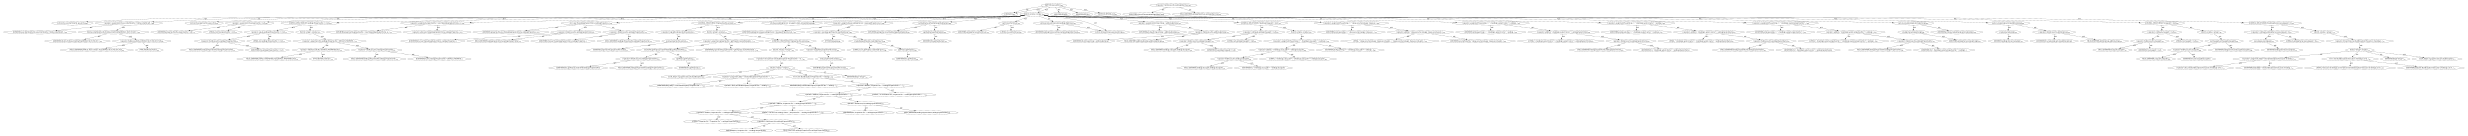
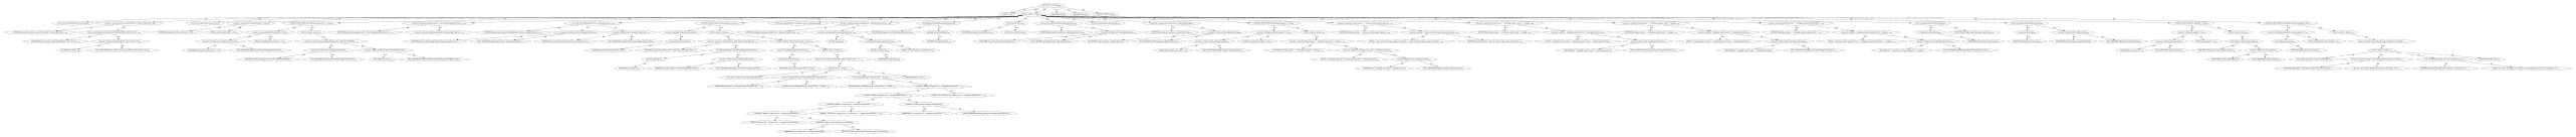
  digraph {
    fontname="Noto Sans"
    node [fontname="Noto Sans"]
    edge [fontname="Noto Sans"]
    n1 [label=<(METHOD,executeWLS)<SUB>267</SUB>>]
    n2 [label=<(PARAM,this)<SUB>267</SUB>>]
    n3 [label=<(BLOCK,&lt;empty&gt;,&lt;empty&gt;)<SUB>267</SUB>>]
    n4 [label=<(MODIFIER,PRIVATE)>]
    n5 [label=<(MODIFIER,VIRTUAL)>]
    n6 [label=<(METHOD_RETURN,void)<SUB>267</SUB>>]
    n7 [label=<(LOCAL,File securityPolicyFile: java.io.File)<SUB>268</SUB>>]
    n8 [label=<(&lt;operator&gt;.assignment,File securityPolicyFile = findSecurityPolicyFil...)<SUB>268</SUB>>]
    n9 [label=<(LOCAL,File propertiesFile: java.io.File)<SUB>270</SUB>>]
    n10 [label=<(&lt;operator&gt;.assignment,File propertiesFile = null)<SUB>290</SUB>>]
    n11 [label=<(CONTROL_STRUCTURE,IF,if (weblogicPropertiesFile == null))<SUB>273</SUB>>]
    n12 [label=<(&lt;operator&gt;.assignment,propertiesFile = new File(weblogicSystemHome, w...)<SUB>276</SUB>>]
    n13 [label=<(&lt;init&gt;,new File(weblogicSystemHome, weblogicProperties...)<SUB>276</SUB>>]
    n14 [label=<(CONTROL_STRUCTURE,IF,if (!propertiesFile.exists()))<SUB>277</SUB>>]
    n15 [label=<(LOCAL,Java weblogicServer: org.apache.tools.ant.taskdefs.Java)<SUB>288</SUB>>]
    n16 [label=<(&lt;operator&gt;.assignment,Java weblogicServer = (Java) getProject().creat...)<SUB>288</SUB>>]
    n17 [label=<(setTaskName,setTaskName(getTaskName()))<SUB>289</SUB>>]
    n18 [label=<(setFork,setFork(true))<SUB>296</SUB>>]
    n19 [label=<(setClassname,setClassname(weblogicMainClass))<SUB>291</SUB>>]
    n20 [label=<(LOCAL,String jvmArgs: java.lang.String)<SUB>293</SUB>>]
    n21 [label=<(&lt;operator&gt;.assignment,String jvmArgs = additionalJvmArgs)<SUB>293</SUB>>]
    n22 [label=<(CONTROL_STRUCTURE,IF,if (weblogicClasspath != null))<SUB>295</SUB>>]
    n23 [label=<(&lt;operator&gt;.assignmentPlus,jvmArgs += &quot; -Djava.security.manager -Djava.sec...)<SUB>299</SUB>>]
    n24 [label=<(&lt;operator&gt;.assignmentPlus,jvmArgs += &quot; -Dweblogic.system.home=&quot; + weblogi...)<SUB>300</SUB>>]
    n25 [label=<(&lt;operator&gt;.assignmentPlus,jvmArgs += &quot; -Dweblogic.system.name=&quot; + weblogi...)<SUB>301</SUB>>]
    n26 [label=<(&lt;operator&gt;.assignmentPlus,jvmArgs += &quot; -Dweblogic.system.propertiesFile=&quot;...)<SUB>302</SUB>>]
    n27 [label=<(setLine,createJvmarg().setLine(jvmArgs))<SUB>304</SUB>>]
    n28 [label=<(setLine,createArg().setLine(additionalArgs))<SUB>305</SUB>>]
    n29 [label=<(CONTROL_STRUCTURE,IF,if (classpath != null))<SUB>307</SUB>>]
    n30 [label=<(CONTROL_STRUCTURE,IF,if (weblogicServer.executeJava() != 0))<SUB>310</SUB>>]
    n31 [label=<(IDENTIFIER,securityPolicyFile,File securityPolicyFile = findSecurityPolicyFil...)<SUB>268</SUB>>]
    n32 [label=<(findSecurityPolicyFile,this.findSecurityPolicyFile(DEFAULT_WL51_POLICY...)<SUB>269</SUB>>]
    n33 [label=<(IDENTIFIER,propertiesFile,File propertiesFile = null)<SUB>270</SUB>>]
    n34 [label=<(LITERAL,null,File propertiesFile = null)<SUB>270</SUB>>]
    n35 [label=<(&lt;operator&gt;.equals,weblogicPropertiesFile == null)<SUB>273</SUB>>]
    n36 [label=<(BLOCK,&lt;empty&gt;,&lt;empty&gt;)<SUB>273</SUB>>]
    n37 [label=<(IDENTIFIER,propertiesFile,propertiesFile = new File(weblogicSystemHome, w...)<SUB>276</SUB>>]
    n38 [label=<(&lt;operator&gt;.alloc,new File(weblogicSystemHome, weblogicProperties...)<SUB>276</SUB>>]
    n39 [label=<(IDENTIFIER,propertiesFile,new File(weblogicSystemHome, weblogicProperties...)<SUB>276</SUB>>]
    n40 [label=<(&lt;operator&gt;.fieldAccess,this.weblogicSystemHome)<SUB>276</SUB>>]
    n41 [label=<(&lt;operator&gt;.fieldAccess,this.weblogicPropertiesFile)<SUB>276</SUB>>]
    n42 [label=<(&lt;operator&gt;.logicalNot,!propertiesFile.exists())<SUB>277</SUB>>]
    n43 [label=<(BLOCK,&lt;empty&gt;,&lt;empty&gt;)<SUB>277</SUB>>]
    n44 [label=<(IDENTIFIER,weblogicServer,Java weblogicServer = (Java) getProject().creat...)<SUB>288</SUB>>]
    n45 [label=<(&lt;operator&gt;.cast,(Java) getProject().createTask(&quot;java&quot;))<SUB>288</SUB>>]
    n46 [label=<(IDENTIFIER,weblogicServer,setTaskName(getTaskName()))<SUB>289</SUB>>]
    n47 [label=<(getTaskName,getTaskName())<SUB>289</SUB>>]
    n48 [label=<(IDENTIFIER,weblogicServer,setFork(true))<SUB>290</SUB>>]
    n49 [label=<(LITERAL,true,setFork(true))<SUB>290</SUB>>]
    n50 [label=<(IDENTIFIER,weblogicServer,setClassname(weblogicMainClass))<SUB>291</SUB>>]
    n51 [label=<(&lt;operator&gt;.fieldAccess,this.weblogicMainClass)<SUB>291</SUB>>]
    n52 [label=<(IDENTIFIER,jvmArgs,String jvmArgs = additionalJvmArgs)<SUB>293</SUB>>]
    n53 [label=<(&lt;operator&gt;.fieldAccess,this.additionalJvmArgs)<SUB>293</SUB>>]
    n54 [label=<(&lt;operator&gt;.notEquals,weblogicClasspath != null)<SUB>295</SUB>>]
    n55 [label=<(BLOCK,&lt;empty&gt;,&lt;empty&gt;)<SUB>295</SUB>>]
    n56 [label=<(IDENTIFIER,jvmArgs,jvmArgs += &quot; -Djava.security.manager -Djava.sec...)<SUB>299</SUB>>]
    n57 [label=<(&lt;operator&gt;.addition,&quot; -Djava.security.manager -Djava.security.polic...)<SUB>299</SUB>>]
    n58 [label=<(IDENTIFIER,jvmArgs,jvmArgs += &quot; -Dweblogic.system.home=&quot; + weblogi...)<SUB>300</SUB>>]
    n59 [label=<(&lt;operator&gt;.addition,&quot; -Dweblogic.system.home=&quot; + weblogicSystemHome)<SUB>300</SUB>>]
    n60 [label=<(IDENTIFIER,jvmArgs,jvmArgs += &quot; -Dweblogic.system.name=&quot; + weblogi...)<SUB>301</SUB>>]
    n61 [label=<(&lt;operator&gt;.addition,&quot; -Dweblogic.system.name=&quot; + weblogicSystemName)<SUB>301</SUB>>]
    n62 [label=<(IDENTIFIER,jvmArgs,jvmArgs += &quot; -Dweblogic.system.propertiesFile=&quot;...)<SUB>302</SUB>>]
    n63 [label=<(&lt;operator&gt;.addition,&quot; -Dweblogic.system.propertiesFile=&quot; + weblogic...)<SUB>302</SUB>>]
    n64 [label=<(createJvmarg,createJvmarg())<SUB>304</SUB>>]
    n65 [label=<(IDENTIFIER,jvmArgs,createJvmarg().setLine(jvmArgs))<SUB>304</SUB>>]
    n66 [label=<(createArg,createArg())<SUB>305</SUB>>]
    n67 [label=<(&lt;operator&gt;.fieldAccess,this.additionalArgs)<SUB>305</SUB>>]
    n68 [label=<(&lt;operator&gt;.notEquals,classpath != null)<SUB>307</SUB>>]
    n69 [label=<(BLOCK,&lt;empty&gt;,&lt;empty&gt;)<SUB>307</SUB>>]
    n70 [label=<(&lt;operator&gt;.notEquals,weblogicServer.executeJava() != 0)<SUB>310</SUB>>]
    n71 [label=<(BLOCK,&lt;empty&gt;,&lt;empty&gt;)<SUB>310</SUB>>]
    n72 [label=<(IDENTIFIER,this,this.findSecurityPolicyFile(DEFAULT_WL51_POLICY...)<SUB>269</SUB>>]
    n73 [label=<(&lt;operator&gt;.fieldAccess,WLRun.DEFAULT_WL51_POLICY_FILE)<SUB>269</SUB>>]
    n74 [label=<(TYPE_REF,WLRun,WLRun)<SUB>269</SUB>>]
    n75 [label=<(FIELD_IDENTIFIER,DEFAULT_WL51_POLICY_FILE,DEFAULT_WL51_POLICY_FILE)<SUB>269</SUB>>]
    n76 [label=<(&lt;operator&gt;.fieldAccess,this.weblogicPropertiesFile)<SUB>273</SUB>>]
    n77 [label=<(LITERAL,null,weblogicPropertiesFile == null)<SUB>273</SUB>>]
    n78 [label=<(&lt;operator&gt;.assignment,this.weblogicPropertiesFile = DEFAULT_PROPERTIE...)<SUB>274</SUB>>]
    n79 [label=<(IDENTIFIER,this,weblogicPropertiesFile == null)>]
    n80 [label=<(FIELD_IDENTIFIER,weblogicPropertiesFile,weblogicPropertiesFile)<SUB>273</SUB>>]
    n81 [label=<(&lt;operator&gt;.fieldAccess,this.weblogicPropertiesFile)<SUB>274</SUB>>]
    n82 [label=<(&lt;operator&gt;.fieldAccess,WLRun.DEFAULT_PROPERTIES_FILE)<SUB>274</SUB>>]
    n83 [label=<(IDENTIFIER,this,this.weblogicPropertiesFile = DEFAULT_PROPERTIE...)>]
    n84 [label=<(FIELD_IDENTIFIER,weblogicPropertiesFile,weblogicPropertiesFile)<SUB>274</SUB>>]
    n85 [label=<(TYPE_REF,WLRun,WLRun)<SUB>274</SUB>>]
    n86 [label=<(FIELD_IDENTIFIER,DEFAULT_PROPERTIES_FILE,DEFAULT_PROPERTIES_FILE)<SUB>274</SUB>>]
    n87 [label=<(IDENTIFIER,this,new File(weblogicSystemHome, weblogicProperties...)>]
    n88 [label=<(FIELD_IDENTIFIER,weblogicSystemHome,weblogicSystemHome)<SUB>276</SUB>>]
    n89 [label=<(IDENTIFIER,this,new File(weblogicSystemHome, weblogicProperties...)>]
    n90 [label=<(FIELD_IDENTIFIER,weblogicPropertiesFile,weblogicPropertiesFile)<SUB>276</SUB>>]
    n91 [label=<(exists,propertiesFile.exists())<SUB>277</SUB>>]
    n92 [label=<(&lt;operator&gt;.assignment,propertiesFile = getProject().resolveFile(weblo...)<SUB>279</SUB>>]
    n93 [label=<(CONTROL_STRUCTURE,IF,if (!propertiesFile.exists()))<SUB>280</SUB>>]
    n94 [label=<(IDENTIFIER,propertiesFile,propertiesFile.exists())<SUB>277</SUB>>]
    n95 [label=<(IDENTIFIER,propertiesFile,propertiesFile = getProject().resolveFile(weblo...)<SUB>279</SUB>>]
    n96 [label=<(resolveFile,getProject().resolveFile(weblogicPropertiesFile))<SUB>279</SUB>>]
    n97 [label=<(&lt;operator&gt;.logicalNot,!propertiesFile.exists())<SUB>280</SUB>>]
    n98 [label=<(BLOCK,&lt;empty&gt;,&lt;empty&gt;)<SUB>280</SUB>>]
    n99 [label=<(getProject,getProject())<SUB>279</SUB>>]
    n100 [label=<(&lt;operator&gt;.fieldAccess,this.weblogicPropertiesFile)<SUB>279</SUB>>]
    n101 [label=<(IDENTIFIER,this,getProject())<SUB>279</SUB>>]
    n102 [label=<(IDENTIFIER,this,getProject().resolveFile(weblogicPropertiesFile))>]
    n103 [label=<(FIELD_IDENTIFIER,weblogicPropertiesFile,weblogicPropertiesFile)<SUB>279</SUB>>]
    n104 [label=<(exists,propertiesFile.exists())<SUB>280</SUB>>]
    n105 [label=<(&lt;operator&gt;.throw,throw new BuildException(&quot;Properties file &quot; + w...)<SUB>281</SUB>>]
    n106 [label=<(IDENTIFIER,propertiesFile,propertiesFile.exists())<SUB>280</SUB>>]
    n107 [label=<(BLOCK,&lt;empty&gt;,&lt;empty&gt;)<SUB>281</SUB>>]
    n108 [label=<(LOCAL,$obj7: org.apache.tools.ant.BuildException)<SUB>281</SUB>>]
    n109 [label=<(&lt;operator&gt;.assignment,$obj7 = new BuildException(&quot;Properties file &quot; +...)<SUB>281</SUB>>]
    n110 [label=<(&lt;init&gt;,new BuildException(&quot;Properties file &quot; + weblogi...)<SUB>281</SUB>>]
    n111 [label=<(IDENTIFIER,$obj7,&lt;empty&gt;)<SUB>281</SUB>>]
    n112 [label=<(IDENTIFIER,$obj7,$obj7 = new BuildException(&quot;Properties file &quot; +...)<SUB>281</SUB>>]
    n113 [label=<(&lt;operator&gt;.alloc,new BuildException(&quot;Properties file &quot; + weblogi...)<SUB>281</SUB>>]
    n114 [label=<(IDENTIFIER,$obj7,new BuildException(&quot;Properties file &quot; + weblogi...)<SUB>281</SUB>>]
    n115 [label=<(&lt;operator&gt;.addition,&quot;Properties file &quot; + weblogicPropertiesFile + &quot;...)<SUB>281</SUB>>]
    n116 [label=<(&lt;operator&gt;.addition,&quot;Properties file &quot; + weblogicPropertiesFile + &quot;...)<SUB>281</SUB>>]
    n117 [label=<(LITERAL,&quot; or as absolute file&quot;,&quot;Properties file &quot; + weblogicPropertiesFile + &quot;...)<SUB>284</SUB>>]
    n118 [label=<(&lt;operator&gt;.addition,&quot;Properties file &quot; + weblogicPropertiesFile + &quot;...)<SUB>281</SUB>>]
    n119 [label=<(&lt;operator&gt;.fieldAccess,this.weblogicSystemHome)<SUB>283</SUB>>]
    n120 [label=<(&lt;operator&gt;.addition,&quot;Properties file &quot; + weblogicPropertiesFile)<SUB>281</SUB>>]
    n121 [label=<(LITERAL,&quot; not found in weblogic home &quot;,&quot;Properties file &quot; + weblogicPropertiesFile + &quot;...)<SUB>283</SUB>>]
    n122 [label=<(IDENTIFIER,this,&quot;Properties file &quot; + weblogicPropertiesFile + &quot;...)>]
    n123 [label=<(FIELD_IDENTIFIER,weblogicSystemHome,weblogicSystemHome)<SUB>283</SUB>>]
    n124 [label=<(LITERAL,&quot;Properties file &quot;,&quot;Properties file &quot; + weblogicPropertiesFile)<SUB>281</SUB>>]
    n125 [label=<(&lt;operator&gt;.fieldAccess,this.weblogicPropertiesFile)<SUB>282</SUB>>]
    n126 [label=<(IDENTIFIER,this,&quot;Properties file &quot; + weblogicPropertiesFile)>]
    n127 [label=<(FIELD_IDENTIFIER,weblogicPropertiesFile,weblogicPropertiesFile)<SUB>282</SUB>>]
    n128 [label=<(TYPE_REF,Java,Java)<SUB>288</SUB>>]
    n129 [label=<(createTask,getProject().createTask(&quot;java&quot;))<SUB>288</SUB>>]
    n130 [label=<(getProject,getProject())<SUB>288</SUB>>]
    n131 [label=<(LITERAL,&quot;java&quot;,getProject().createTask(&quot;java&quot;))<SUB>288</SUB>>]
    n132 [label=<(IDENTIFIER,this,getProject())<SUB>288</SUB>>]
    n133 [label=<(IDENTIFIER,this,getTaskName())<SUB>289</SUB>>]
    n134 [label=<(IDENTIFIER,this,setClassname(weblogicMainClass))>]
    n135 [label=<(FIELD_IDENTIFIER,weblogicMainClass,weblogicMainClass)<SUB>291</SUB>>]
    n136 [label=<(IDENTIFIER,this,String jvmArgs = additionalJvmArgs)>]
    n137 [label=<(FIELD_IDENTIFIER,additionalJvmArgs,additionalJvmArgs)<SUB>293</SUB>>]
    n138 [label=<(&lt;operator&gt;.fieldAccess,this.weblogicClasspath)<SUB>295</SUB>>]
    n139 [label=<(LITERAL,null,weblogicClasspath != null)<SUB>295</SUB>>]
    n140 [label=<(&lt;operator&gt;.assignmentPlus,jvmArgs += &quot; -Dweblogic.class.path=&quot; + weblogic...)<SUB>296</SUB>>]
    n141 [label=<(IDENTIFIER,this,weblogicClasspath != null)>]
    n142 [label=<(FIELD_IDENTIFIER,weblogicClasspath,weblogicClasspath)<SUB>295</SUB>>]
    n143 [label=<(IDENTIFIER,jvmArgs,jvmArgs += &quot; -Dweblogic.class.path=&quot; + weblogic...)<SUB>296</SUB>>]
    n144 [label=<(&lt;operator&gt;.addition,&quot; -Dweblogic.class.path=&quot; + weblogicClasspath)<SUB>296</SUB>>]
    n145 [label=<(LITERAL,&quot; -Dweblogic.class.path=&quot;,&quot; -Dweblogic.class.path=&quot; + weblogicClasspath)<SUB>296</SUB>>]
    n146 [label=<(&lt;operator&gt;.fieldAccess,this.weblogicClasspath)<SUB>296</SUB>>]
    n147 [label=<(IDENTIFIER,this,&quot; -Dweblogic.class.path=&quot; + weblogicClasspath)>]
    n148 [label=<(FIELD_IDENTIFIER,weblogicClasspath,weblogicClasspath)<SUB>296</SUB>>]
    n149 [label=<(LITERAL,&quot; -Djava.security.manager -Djava.security.polic...,&quot; -Djava.security.manager -Djava.security.polic...)<SUB>299</SUB>>]
    n150 [label=<(IDENTIFIER,securityPolicyFile,&quot; -Djava.security.manager -Djava.security.polic...)<SUB>299</SUB>>]
    n151 [label=<(LITERAL,&quot; -Dweblogic.system.home=&quot;,&quot; -Dweblogic.system.home=&quot; + weblogicSystemHome)<SUB>300</SUB>>]
    n152 [label=<(&lt;operator&gt;.fieldAccess,this.weblogicSystemHome)<SUB>300</SUB>>]
    n153 [label=<(IDENTIFIER,this,&quot; -Dweblogic.system.home=&quot; + weblogicSystemHome)>]
    n154 [label=<(FIELD_IDENTIFIER,weblogicSystemHome,weblogicSystemHome)<SUB>300</SUB>>]
    n155 [label=<(LITERAL,&quot; -Dweblogic.system.name=&quot;,&quot; -Dweblogic.system.name=&quot; + weblogicSystemName)<SUB>301</SUB>>]
    n156 [label=<(&lt;operator&gt;.fieldAccess,this.weblogicSystemName)<SUB>301</SUB>>]
    n157 [label=<(IDENTIFIER,this,&quot; -Dweblogic.system.name=&quot; + weblogicSystemName)>]
    n158 [label=<(FIELD_IDENTIFIER,weblogicSystemName,weblogicSystemName)<SUB>301</SUB>>]
    n159 [label=<(LITERAL,&quot; -Dweblogic.system.propertiesFile=&quot;,&quot; -Dweblogic.system.propertiesFile=&quot; + weblogic...)<SUB>302</SUB>>]
    n160 [label=<(&lt;operator&gt;.fieldAccess,this.weblogicPropertiesFile)<SUB>302</SUB>>]
    n161 [label=<(IDENTIFIER,this,&quot; -Dweblogic.system.propertiesFile=&quot; + weblogic...)>]
    n162 [label=<(FIELD_IDENTIFIER,weblogicPropertiesFile,weblogicPropertiesFile)<SUB>302</SUB>>]
    n163 [label=<(IDENTIFIER,weblogicServer,createJvmarg())<SUB>304</SUB>>]
    n164 [label=<(IDENTIFIER,weblogicServer,createArg())<SUB>305</SUB>>]
    n165 [label=<(IDENTIFIER,this,createArg().setLine(additionalArgs))>]
    n166 [label=<(FIELD_IDENTIFIER,additionalArgs,additionalArgs)<SUB>305</SUB>>]
    n167 [label=<(&lt;operator&gt;.fieldAccess,this.classpath)<SUB>307</SUB>>]
    n168 [label=<(LITERAL,null,classpath != null)<SUB>307</SUB>>]
    n169 [label=<(setClasspath,setClasspath(classpath))<SUB>308</SUB>>]
    n170 [label=<(IDENTIFIER,this,classpath != null)>]
    n171 [label=<(FIELD_IDENTIFIER,classpath,classpath)<SUB>307</SUB>>]
    n172 [label=<(IDENTIFIER,weblogicServer,setClasspath(classpath))<SUB>308</SUB>>]
    n173 [label=<(&lt;operator&gt;.fieldAccess,this.classpath)<SUB>308</SUB>>]
    n174 [label=<(IDENTIFIER,this,setClasspath(classpath))>]
    n175 [label=<(FIELD_IDENTIFIER,classpath,classpath)<SUB>308</SUB>>]
    n176 [label=<(executeJava,executeJava())<SUB>310</SUB>>]
    n177 [label=<(LITERAL,0,weblogicServer.executeJava() != 0)<SUB>310</SUB>>]
    n178 [label=<(&lt;operator&gt;.throw,throw new BuildException(&quot;Execution of weblogic...)<SUB>311</SUB>>]
    n179 [label=<(IDENTIFIER,weblogicServer,executeJava())<SUB>310</SUB>>]
    n180 [label=<(BLOCK,&lt;empty&gt;,&lt;empty&gt;)<SUB>311</SUB>>]
    n181 [label=<(LOCAL,$obj8: org.apache.tools.ant.BuildException)<SUB>311</SUB>>]
    n182 [label=<(&lt;operator&gt;.assignment,$obj8 = new BuildException(&quot;Execution of weblog...)<SUB>311</SUB>>]
    n183 [label=<(&lt;init&gt;,new BuildException(&quot;Execution of weblogic serve...)<SUB>311</SUB>>]
    n184 [label=<(IDENTIFIER,$obj8,&lt;empty&gt;)<SUB>311</SUB>>]
    n185 [label=<(IDENTIFIER,$obj8,$obj8 = new BuildException(&quot;Execution of weblog...)<SUB>311</SUB>>]
    n186 [label=<(&lt;operator&gt;.alloc,new BuildException(&quot;Execution of weblogic serve...)<SUB>311</SUB>>]
    n187 [label=<(IDENTIFIER,$obj8,new BuildException(&quot;Execution of weblogic serve...)<SUB>311</SUB>>]
    n188 [label=<(LITERAL,&quot;Execution of weblogic server failed&quot;,new BuildException(&quot;Execution of weblogic serve...)<SUB>311</SUB>>]
    n1 -> n2 [label="AST: "]
    n1 -> n2 [label="DDG: "]
    n1 -> n3 [label="AST: "]
    n1 -> n4 [label="AST: "]
    n1 -> n5 [label="AST: "]
    n1 -> n6 [label="AST: "]
    n3 -> n7 [label="AST: "]
    n3 -> n8 [label="AST: "]
    n3 -> n9 [label="AST: "]
    n3 -> n10 [label="AST: "]
    n3 -> n11 [label="AST: "]
    n3 -> n12 [label="AST: "]
    n3 -> n13 [label="AST: "]
    n3 -> n14 [label="AST: "]
    n3 -> n15 [label="AST: "]
    n3 -> n16 [label="AST: "]
    n3 -> n17 [label="AST: "]
    n3 -> n18 [label="AST: "]
    n3 -> n19 [label="AST: "]
    n3 -> n20 [label="AST: "]
    n3 -> n21 [label="AST: "]
    n3 -> n22 [label="AST: "]
    n3 -> n23 [label="AST: "]
    n3 -> n24 [label="AST: "]
    n3 -> n25 [label="AST: "]
    n3 -> n26 [label="AST: "]
    n3 -> n27 [label="AST: "]
    n3 -> n28 [label="AST: "]
    n3 -> n29 [label="AST: "]
    n3 -> n30 [label="AST: "]
    n8 -> n31 [label="AST: "]
    n8 -> n32 [label="AST: "]
    n10 -> n33 [label="AST: "]
    n10 -> n34 [label="AST: "]
    n11 -> n35 [label="AST: "]
    n11 -> n36 [label="AST: "]
    n12 -> n37 [label="AST: "]
    n12 -> n38 [label="AST: "]
    n13 -> n39 [label="AST: "]
    n13 -> n40 [label="AST: "]
    n13 -> n41 [label="AST: "]
    n14 -> n42 [label="AST: "]
    n14 -> n43 [label="AST: "]
    n16 -> n44 [label="AST: "]
    n16 -> n45 [label="AST: "]
    n17 -> n46 [label="AST: "]
    n17 -> n47 [label="AST: "]
    n18 -> n48 [label="AST: "]
    n18 -> n49 [label="AST: "]
    n19 -> n50 [label="AST: "]
-   n19 -> n20 [label="AST: "]
+   n19 -> n51 [label="AST: "]
    n21 -> n52 [label="AST: "]
    n21 -> n53 [label="AST: "]
    n22 -> n54 [label="AST: "]
    n22 -> n55 [label="AST: "]
    n23 -> n56 [label="AST: "]
    n23 -> n57 [label="AST: "]
    n24 -> n58 [label="AST: "]
    n24 -> n59 [label="AST: "]
    n25 -> n60 [label="AST: "]
    n25 -> n61 [label="AST: "]
    n26 -> n62 [label="AST: "]
    n26 -> n63 [label="AST: "]
    n27 -> n64 [label="AST: "]
    n27 -> n65 [label="AST: "]
    n28 -> n66 [label="AST: "]
    n28 -> n67 [label="AST: "]
    n29 -> n68 [label="AST: "]
    n29 -> n69 [label="AST: "]
    n30 -> n70 [label="AST: "]
    n30 -> n71 [label="AST: "]
    n32 -> n72 [label="AST: "]
    n32 -> n73 [label="AST: "]
    n35 -> n76 [label="AST: "]
    n35 -> n77 [label="AST: "]
    n36 -> n78 [label="AST: "]
    n40 -> n87 [label="AST: "]
    n40 -> n88 [label="AST: "]
    n41 -> n89 [label="AST: "]
    n41 -> n90 [label="AST: "]
    n42 -> n91 [label="AST: "]
    n43 -> n92 [label="AST: "]
    n43 -> n93 [label="AST: "]
    n45 -> n128 [label="AST: "]
    n45 -> n129 [label="AST: "]
    n47 -> n133 [label="AST: "]
    n51 -> n134 [label="AST: "]
    n51 -> n135 [label="AST: "]
    n53 -> n136 [label="AST: "]
    n53 -> n137 [label="AST: "]
    n54 -> n138 [label="AST: "]
    n54 -> n139 [label="AST: "]
    n55 -> n140 [label="AST: "]
    n57 -> n149 [label="AST: "]
    n57 -> n150 [label="AST: "]
    n59 -> n151 [label="AST: "]
    n59 -> n152 [label="AST: "]
    n61 -> n155 [label="AST: "]
    n61 -> n156 [label="AST: "]
    n63 -> n159 [label="AST: "]
    n63 -> n160 [label="AST: "]
    n64 -> n163 [label="AST: "]
    n66 -> n164 [label="AST: "]
    n67 -> n165 [label="AST: "]
    n67 -> n166 [label="AST: "]
    n68 -> n167 [label="AST: "]
    n68 -> n168 [label="AST: "]
    n69 -> n169 [label="AST: "]
    n70 -> n176 [label="AST: "]
    n70 -> n177 [label="AST: "]
    n71 -> n178 [label="AST: "]
    n73 -> n74 [label="AST: "]
    n73 -> n75 [label="AST: "]
    n76 -> n79 [label="AST: "]
    n76 -> n80 [label="AST: "]
    n78 -> n81 [label="AST: "]
    n78 -> n82 [label="AST: "]
    n81 -> n83 [label="AST: "]
    n81 -> n84 [label="AST: "]
    n82 -> n85 [label="AST: "]
    n82 -> n86 [label="AST: "]
    n91 -> n94 [label="AST: "]
    n92 -> n95 [label="AST: "]
    n92 -> n96 [label="AST: "]
    n93 -> n97 [label="AST: "]
    n93 -> n98 [label="AST: "]
    n96 -> n99 [label="AST: "]
    n96 -> n100 [label="AST: "]
    n97 -> n104 [label="AST: "]
    n98 -> n105 [label="AST: "]
    n99 -> n101 [label="AST: "]
    n100 -> n102 [label="AST: "]
    n100 -> n103 [label="AST: "]
    n104 -> n106 [label="AST: "]
    n105 -> n107 [label="AST: "]
    n107 -> n108 [label="AST: "]
    n107 -> n109 [label="AST: "]
    n107 -> n110 [label="AST: "]
    n107 -> n111 [label="AST: "]
    n109 -> n112 [label="AST: "]
    n109 -> n113 [label="AST: "]
    n110 -> n114 [label="AST: "]
    n110 -> n115 [label="AST: "]
    n115 -> n116 [label="AST: "]
    n115 -> n117 [label="AST: "]
    n116 -> n118 [label="AST: "]
    n116 -> n119 [label="AST: "]
    n118 -> n120 [label="AST: "]
    n118 -> n121 [label="AST: "]
    n119 -> n122 [label="AST: "]
    n119 -> n123 [label="AST: "]
    n120 -> n124 [label="AST: "]
    n120 -> n125 [label="AST: "]
    n125 -> n126 [label="AST: "]
    n125 -> n127 [label="AST: "]
    n129 -> n130 [label="AST: "]
    n129 -> n131 [label="AST: "]
    n130 -> n132 [label="AST: "]
    n138 -> n141 [label="AST: "]
    n138 -> n142 [label="AST: "]
    n140 -> n143 [label="AST: "]
    n140 -> n144 [label="AST: "]
    n144 -> n145 [label="AST: "]
    n144 -> n146 [label="AST: "]
    n146 -> n147 [label="AST: "]
    n146 -> n148 [label="AST: "]
    n152 -> n153 [label="AST: "]
    n152 -> n154 [label="AST: "]
    n156 -> n157 [label="AST: "]
    n156 -> n158 [label="AST: "]
    n160 -> n161 [label="AST: "]
    n160 -> n162 [label="AST: "]
    n167 -> n170 [label="AST: "]
    n167 -> n171 [label="AST: "]
    n169 -> n172 [label="AST: "]
    n169 -> n173 [label="AST: "]
    n173 -> n174 [label="AST: "]
    n173 -> n175 [label="AST: "]
    n176 -> n179 [label="AST: "]
    n178 -> n180 [label="AST: "]
    n180 -> n181 [label="AST: "]
    n180 -> n182 [label="AST: "]
    n180 -> n183 [label="AST: "]
    n180 -> n184 [label="AST: "]
    n182 -> n185 [label="AST: "]
    n182 -> n186 [label="AST: "]
    n183 -> n187 [label="AST: "]
    n183 -> n188 [label="AST: "]
  }
